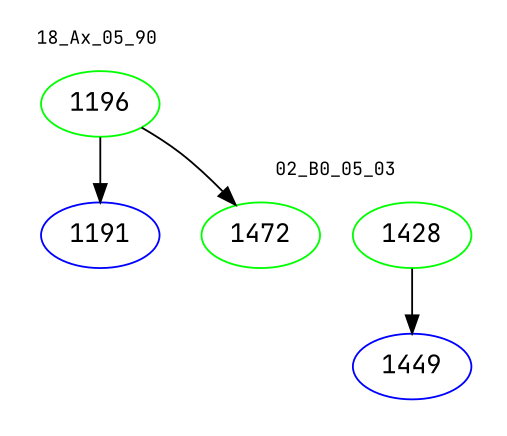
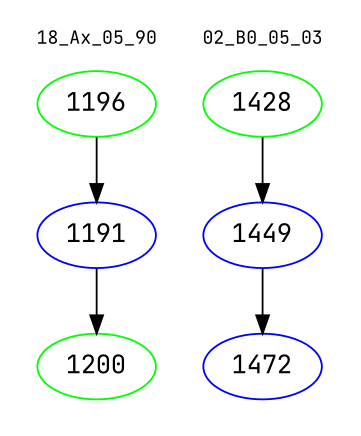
  digraph {
    fontname="JetBrains Mono"
    node [color=green fontname="JetBrains Mono"]
    edge [color=black fontname="JetBrains Mono"]
    n1 [label=1196]
    n2 [color=blue label=1191]
+   n3 [label=1200]
    n4 [label=1428]
    n5 [color=blue label=1449]
-   n6 [label=1472]
+   n6 [color=blue label=1472]
    subgraph cluster_1 {
      color=white
      fontsize=10
      label="18_Ax_05_90"
      n1
      n2
+     n3
    }
    subgraph cluster_2 {
      color=white
      fontsize=10
      label="02_B0_05_03"
      n4
      n5
      n6
    }
    n1 -> n2
+   n2 -> n3
    n4 -> n5
-   n1 -> n6
+   n5 -> n6
  }
